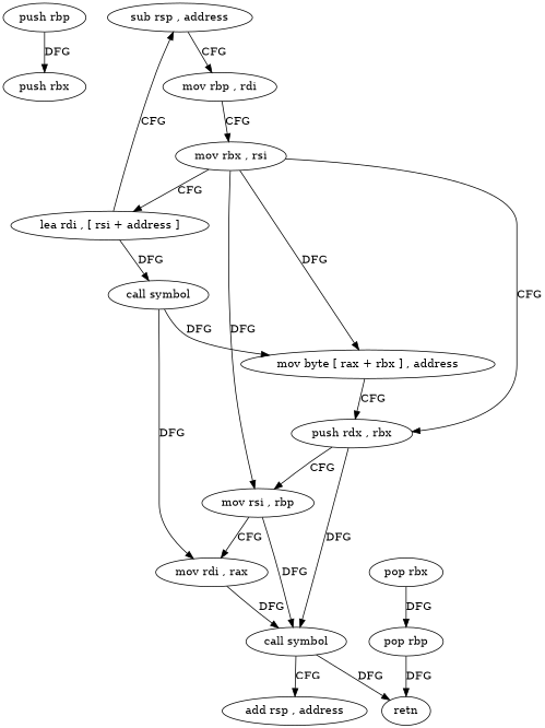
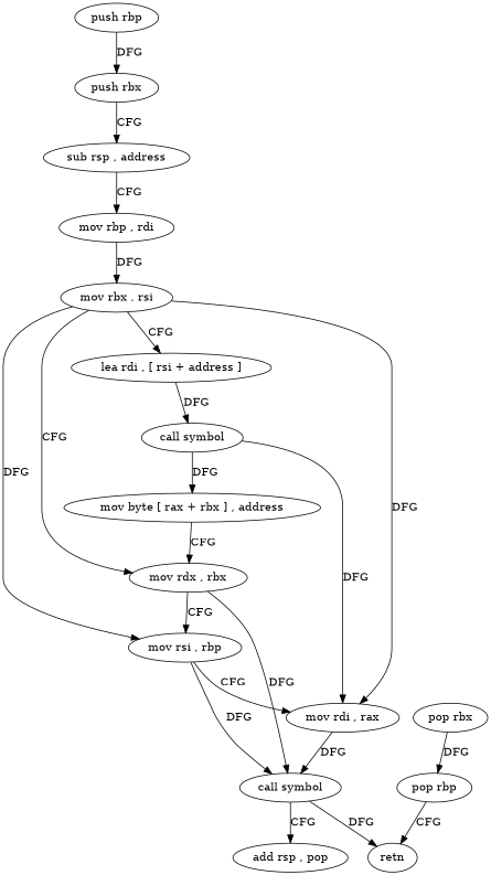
  digraph {
    n1 [label="push rbp"]
    n2 [label="push rbx"]
    n3 [label="sub rsp , address"]
    n4 [label="mov rbp , rdi"]
    n5 [label="mov rbx , rsi"]
    n6 [label="mov rsi , rbp"]
    n7 [label="lea rdi , [ rsi + address ]"]
    n8 [label="mov byte [ rax + rbx ] , address"]
-   n9 [label="push rdx , rbx"]
+   n9 [label="mov rdx , rbx"]
    n10 [label="mov rdi , rax"]
    n11 [label="call symbol"]
    n12 [label="call symbol"]
-   n13 [label="add rsp , address"]
+   n13 [label="add rsp , pop"]
    n14 [label=retn]
    n15 [label="pop rbx"]
    n16 [label="pop rbp"]
    n1 -> n2 [label=DFG]
-   n7 -> n3 [label=CFG]
+   n2 -> n3 [label=CFG]
    n3 -> n4 [label=CFG]
-   n4 -> n5 [label=CFG]
+   n4 -> n5 [label=DFG]
    n5 -> n6 [label=DFG]
    n5 -> n7 [label=CFG]
-   n5 -> n8 [label=DFG]
+   n5 -> n10 [label=DFG]
    n5 -> n9 [label=CFG]
    n6 -> n10 [label=CFG]
    n6 -> n11 [label=DFG]
    n7 -> n12 [label=DFG]
    n8 -> n9 [label=CFG]
    n9 -> n6 [label=CFG]
    n9 -> n11 [label=DFG]
    n10 -> n11 [label=DFG]
    n11 -> n13 [label=CFG]
    n11 -> n14 [label=DFG]
    n12 -> n8 [label=DFG]
    n12 -> n10 [label=DFG]
    n15 -> n16 [label=DFG]
-   n16 -> n14 [label=DFG]
+   n16 -> n14 [label=CFG]
  }
